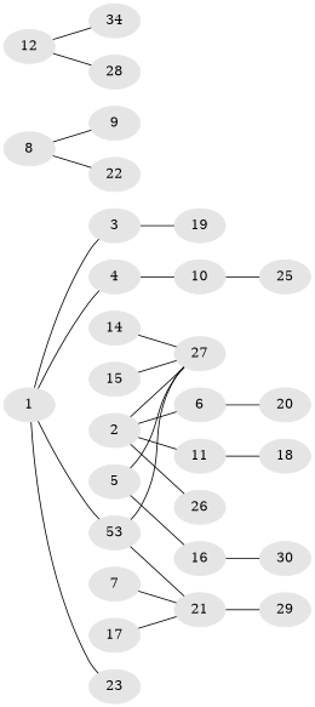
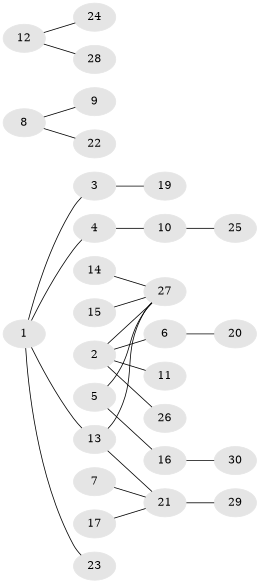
  graph {
    rankdir=LR
    node [color=gray90 style=filled]
    edge [weight=1.0]
    1
    3
    4
-   13 [label=53]
+   13
    23
    19
    10
    27
    21
    2
    6
    11
    26
    20
-   18
    25
    5
    16
    30
    7
    29
    8
    9
    22
    12
-   24 [label=34]
+   24
    28
    14
    15
    17
    1 -- 3
    1 -- 4
    1 -- 13
    1 -- 23
    3 -- 19
    4 -- 10
    13 -- 27
    13 -- 21
    10 -- 25
    21 -- 29
    2 -- 27
    2 -- 6
    2 -- 11
    2 -- 26
    6 -- 20
-   11 -- 18
    5 -- 27
    5 -- 16
    16 -- 30
    7 -- 21
    8 -- 9
    8 -- 22
    12 -- 24
    12 -- 28
    14 -- 27
    15 -- 27
    17 -- 21
  }
